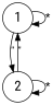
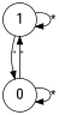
  digraph {
    fontname="Roboto Condensed"
    rankdir=TB
    node [fontname="Roboto Condensed" fontsize=20 shape=circle]
    edge [fontname="Roboto Condensed" fontsize=16]
    1
-   2
+   2 [label=0]
    1 -> 1 [label="*"]
    1 -> 2 [label="\""]
    2 -> 1 [label="\""]
    2 -> 2 [label="*"]
  }
